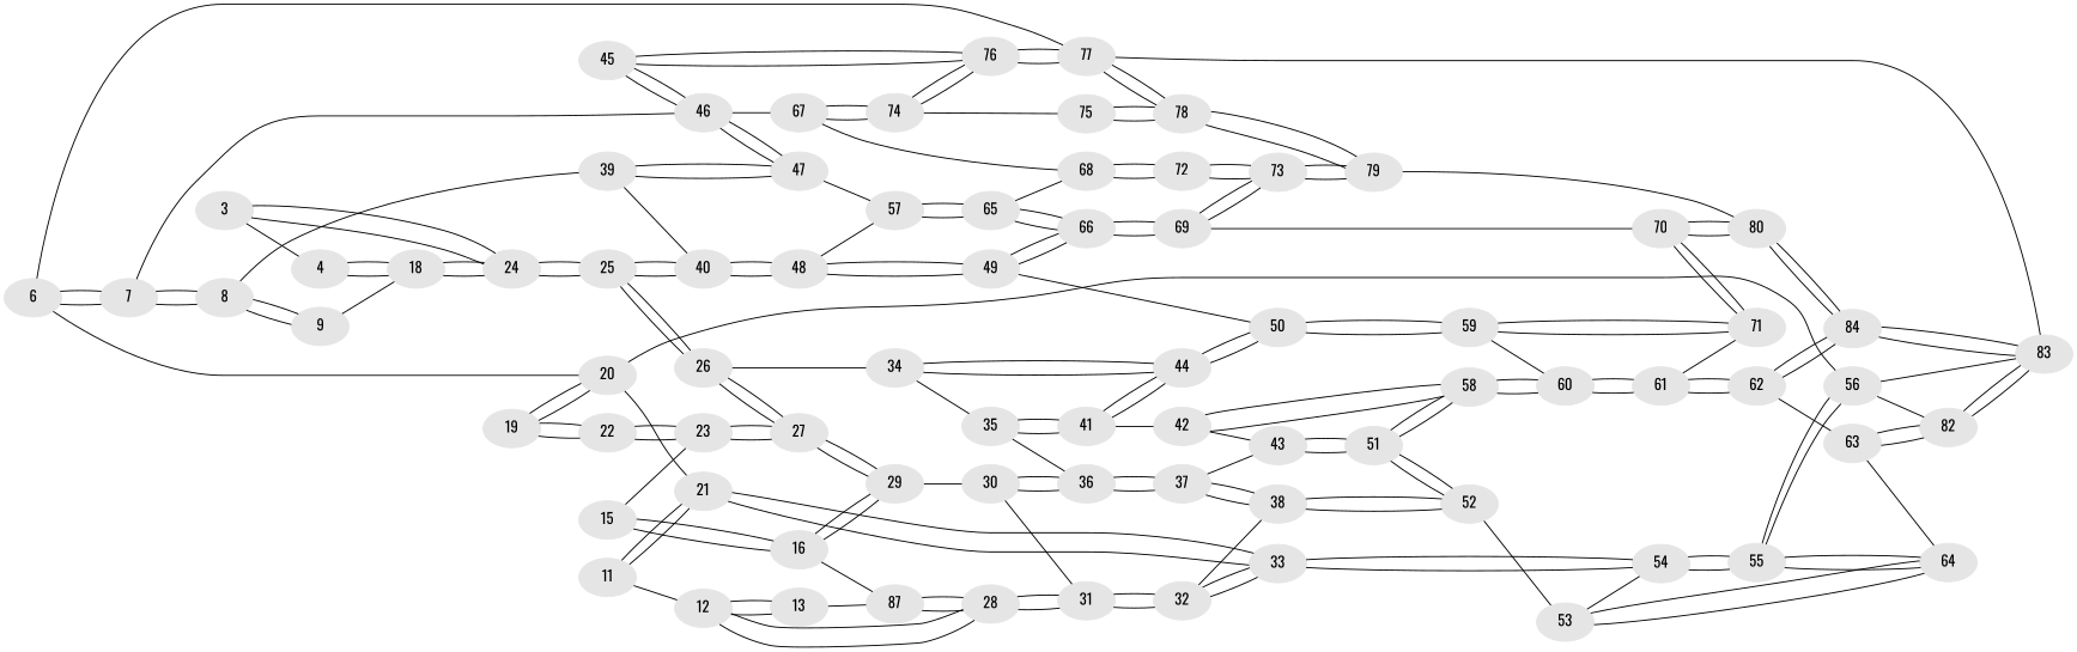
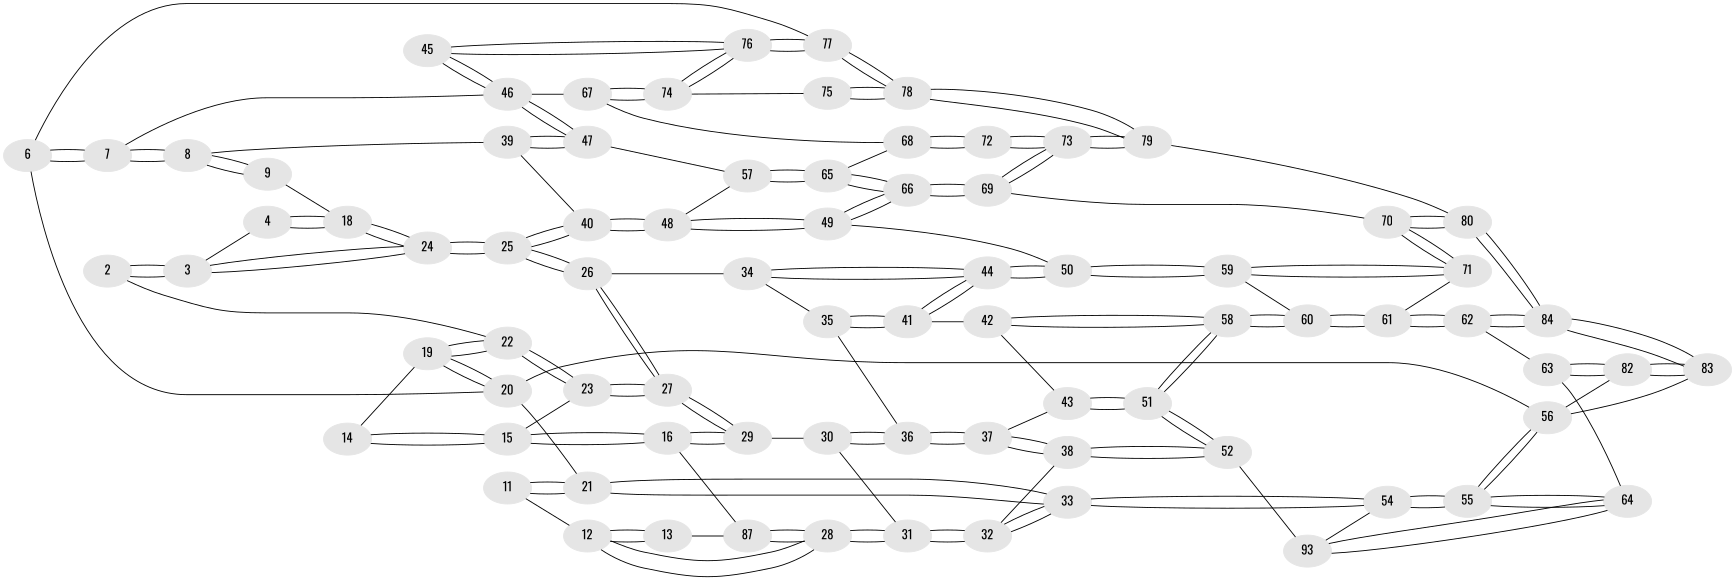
  graph {
    fontname=Oswald
    rankdir=LR
    node [color=gray90 fontname=Oswald style=filled]
    edge [fontname=Oswald]
+   2
    3
    22
    6
    7
    20
    77
    4
    24
    23
    18
    25
    9
    8
    46
    21
    56
    83
    78
    39
    45
    76
    40
    47
    11
    12
+   14
    15
    19
    13
    28
    33
    n33 [label=87]
    31
    16
    29
    27
    30
    82
    54
    26
    34
    48
    35
    44
    32
    36
    37
    38
    52
    55
    41
    50
    42
    43
    51
-   53
+   53 [label=93]
    57
    49
    58
    60
    59
    67
    68
    74
    65
    66
    69
    71
    64
    61
    62
    63
    n74 [label=84]
    72
    70
    73
    75
    80
    79
+   2 -- 3
+   2 -- 3
+   2 -- 22
    3 -- 4
    3 -- 24
    3 -- 24
    22 -- 23
    22 -- 23
    6 -- 7
    6 -- 7
    6 -- 20
    6 -- 77
    7 -- 8
    7 -- 8
    7 -- 46
    20 -- 21
    20 -- 56
-   77 -- 83
    77 -- 78
    77 -- 78
    4 -- 18
    4 -- 18
    24 -- 25
    24 -- 25
    23 -- 27
    23 -- 27
    18 -- 24
    18 -- 24
    25 -- 40
    25 -- 40
    25 -- 26
    25 -- 26
    9 -- 18
    8 -- 9
    8 -- 9
    8 -- 39
    46 -- 47
    46 -- 47
    46 -- 67
    21 -- 33
    21 -- 33
    56 -- 83
    56 -- 82
    78 -- 79
    78 -- 79
    39 -- 40
    39 -- 47
    39 -- 47
    45 -- 46
    45 -- 46
    45 -- 76
    45 -- 76
    76 -- 77
    76 -- 77
    40 -- 48
    40 -- 48
    47 -- 57
    11 -- 21
    11 -- 21
    11 -- 12
    12 -- 13
    12 -- 13
    12 -- 28
    12 -- 28
+   14 -- 15
+   14 -- 15
+   14 -- 19
    15 -- 23
    15 -- 16
    15 -- 16
    19 -- 22
    19 -- 22
    19 -- 20
    19 -- 20
    13 -- n33
    28 -- 31
    28 -- 31
    33 -- 54
    33 -- 54
    n33 -- 28
    n33 -- 28
    31 -- 32
    31 -- 32
    16 -- n33
    16 -- 29
    16 -- 29
    29 -- 30
    27 -- 29
    27 -- 29
    30 -- 31
    30 -- 36
    30 -- 36
    82 -- 83
    82 -- 83
    54 -- 55
    54 -- 55
    26 -- 27
    26 -- 27
    26 -- 34
    34 -- 35
    34 -- 44
    34 -- 44
    48 -- 57
    48 -- 49
    48 -- 49
    35 -- 36
    35 -- 41
    35 -- 41
    44 -- 50
    44 -- 50
    32 -- 33
    32 -- 33
    32 -- 38
    36 -- 37
    36 -- 37
    37 -- 38
    37 -- 38
    37 -- 43
    38 -- 52
    38 -- 52
    52 -- 53
    55 -- 56
    55 -- 56
    55 -- 64
    55 -- 64
    41 -- 44
    41 -- 44
    41 -- 42
    50 -- 59
    50 -- 59
    42 -- 43
    42 -- 58
    42 -- 58
    43 -- 51
    43 -- 51
    51 -- 52
    51 -- 52
    51 -- 58
    51 -- 58
    53 -- 54
    53 -- 64
    53 -- 64
    57 -- 65
    57 -- 65
    49 -- 50
    49 -- 66
    49 -- 66
    58 -- 60
    58 -- 60
    60 -- 61
    60 -- 61
    59 -- 60
    59 -- 71
    59 -- 71
    67 -- 68
    67 -- 74
    67 -- 74
    68 -- 72
    68 -- 72
    74 -- 76
    74 -- 76
    74 -- 75
    65 -- 68
    65 -- 66
    65 -- 66
    66 -- 69
    66 -- 69
    69 -- 70
    69 -- 73
    69 -- 73
    61 -- 71
    61 -- 62
    61 -- 62
    62 -- 63
    62 -- n74
    62 -- n74
    63 -- 82
    63 -- 82
    63 -- 64
    n74 -- 83
    n74 -- 83
    72 -- 73
    72 -- 73
    70 -- 71
    70 -- 71
    70 -- 80
    70 -- 80
    73 -- 79
    73 -- 79
    75 -- 78
    75 -- 78
    80 -- n74
    80 -- n74
    79 -- 80
  }
